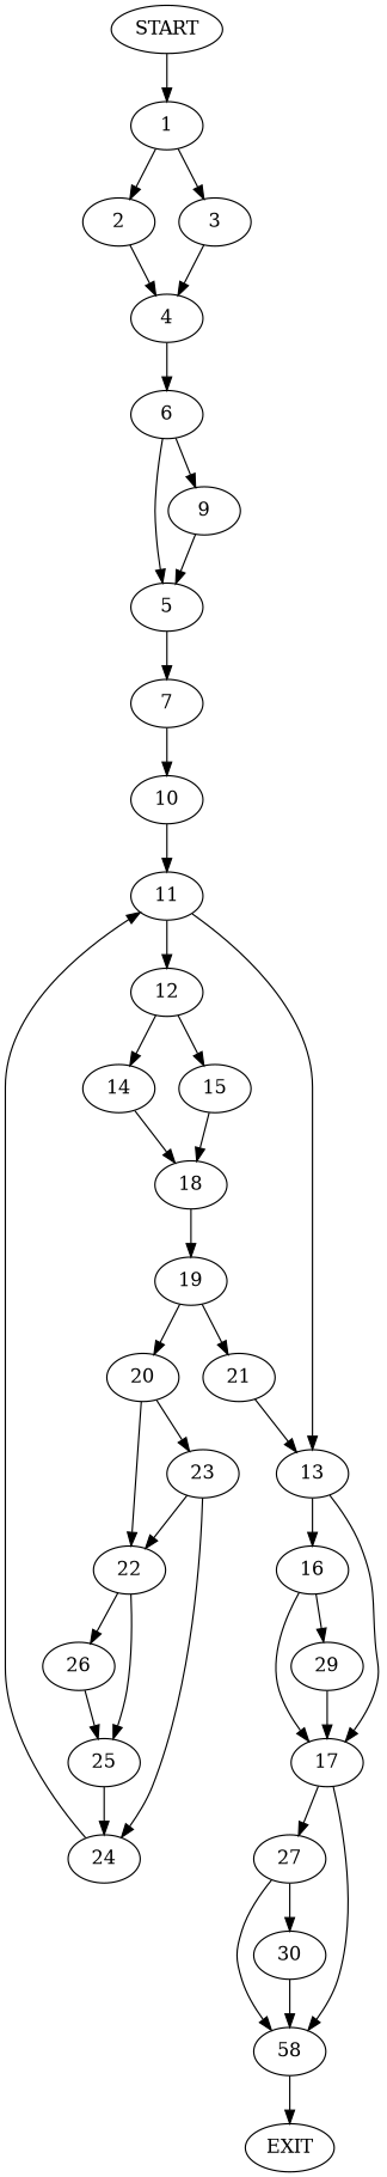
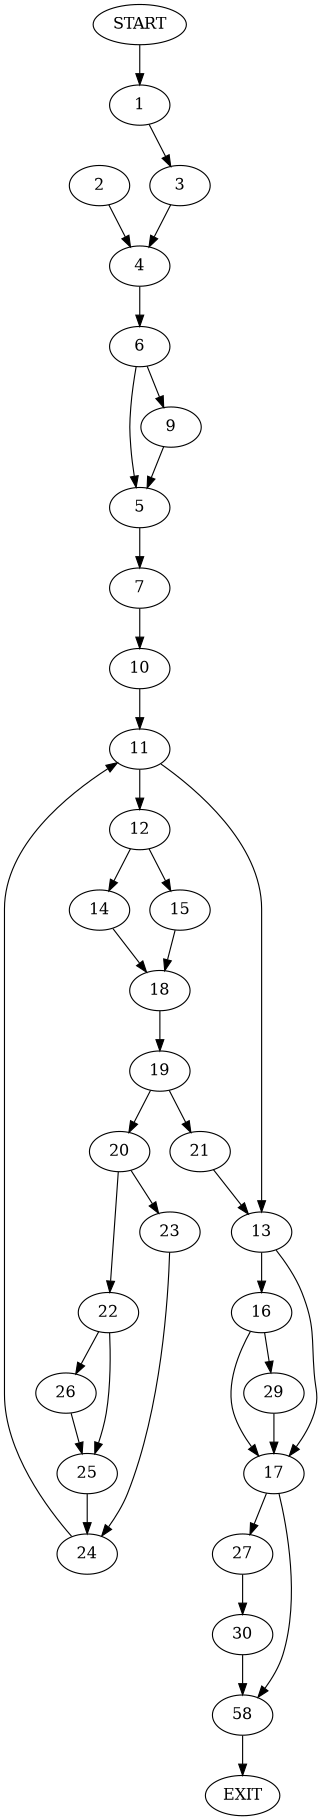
  digraph {
    n1 [label=START]
    1
    2
    3
    n5 [label=EXIT]
    4
    6
    5
    7
    9
    10
    11
    12
    13
    14
    15
    16
    17
    18
    29
    27
    n22 [label=58]
    19
    30
    20
    21
    22
    23
    25
    26
    24
    n1 -> 1
-   1 -> 2
    1 -> 3
    2 -> 4
    3 -> 4
    4 -> 6
    6 -> 5
    6 -> 9
    5 -> 7
    7 -> 10
    9 -> 5
    10 -> 11
    11 -> 12
    11 -> 13
    12 -> 14
    12 -> 15
    13 -> 16
    13 -> 17
    14 -> 18
    15 -> 18
    16 -> 17
    16 -> 29
    17 -> 27
    17 -> n22
    18 -> 19
    29 -> 17
-   27 -> n22
    27 -> 30
    n22 -> n5
    19 -> 20
    19 -> 21
    30 -> n22
    20 -> 22
    20 -> 23
    21 -> 13
    22 -> 25
    22 -> 26
-   23 -> 22
    23 -> 24
    25 -> 24
    26 -> 25
    24 -> 11
  }
